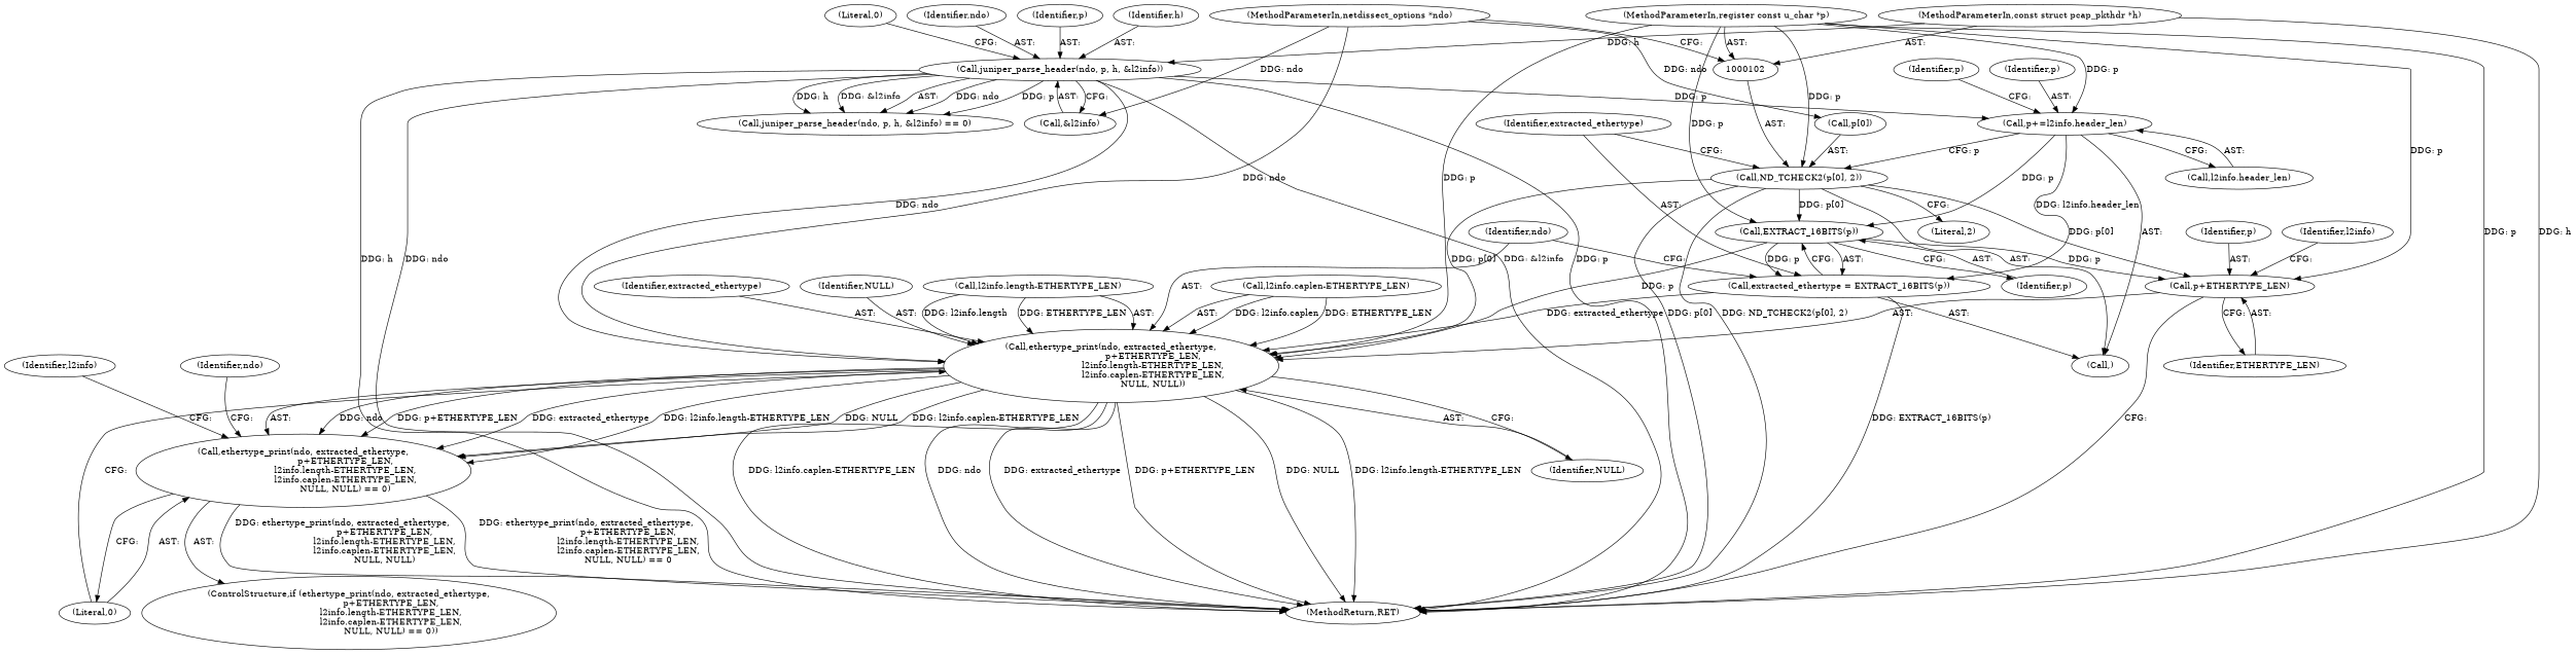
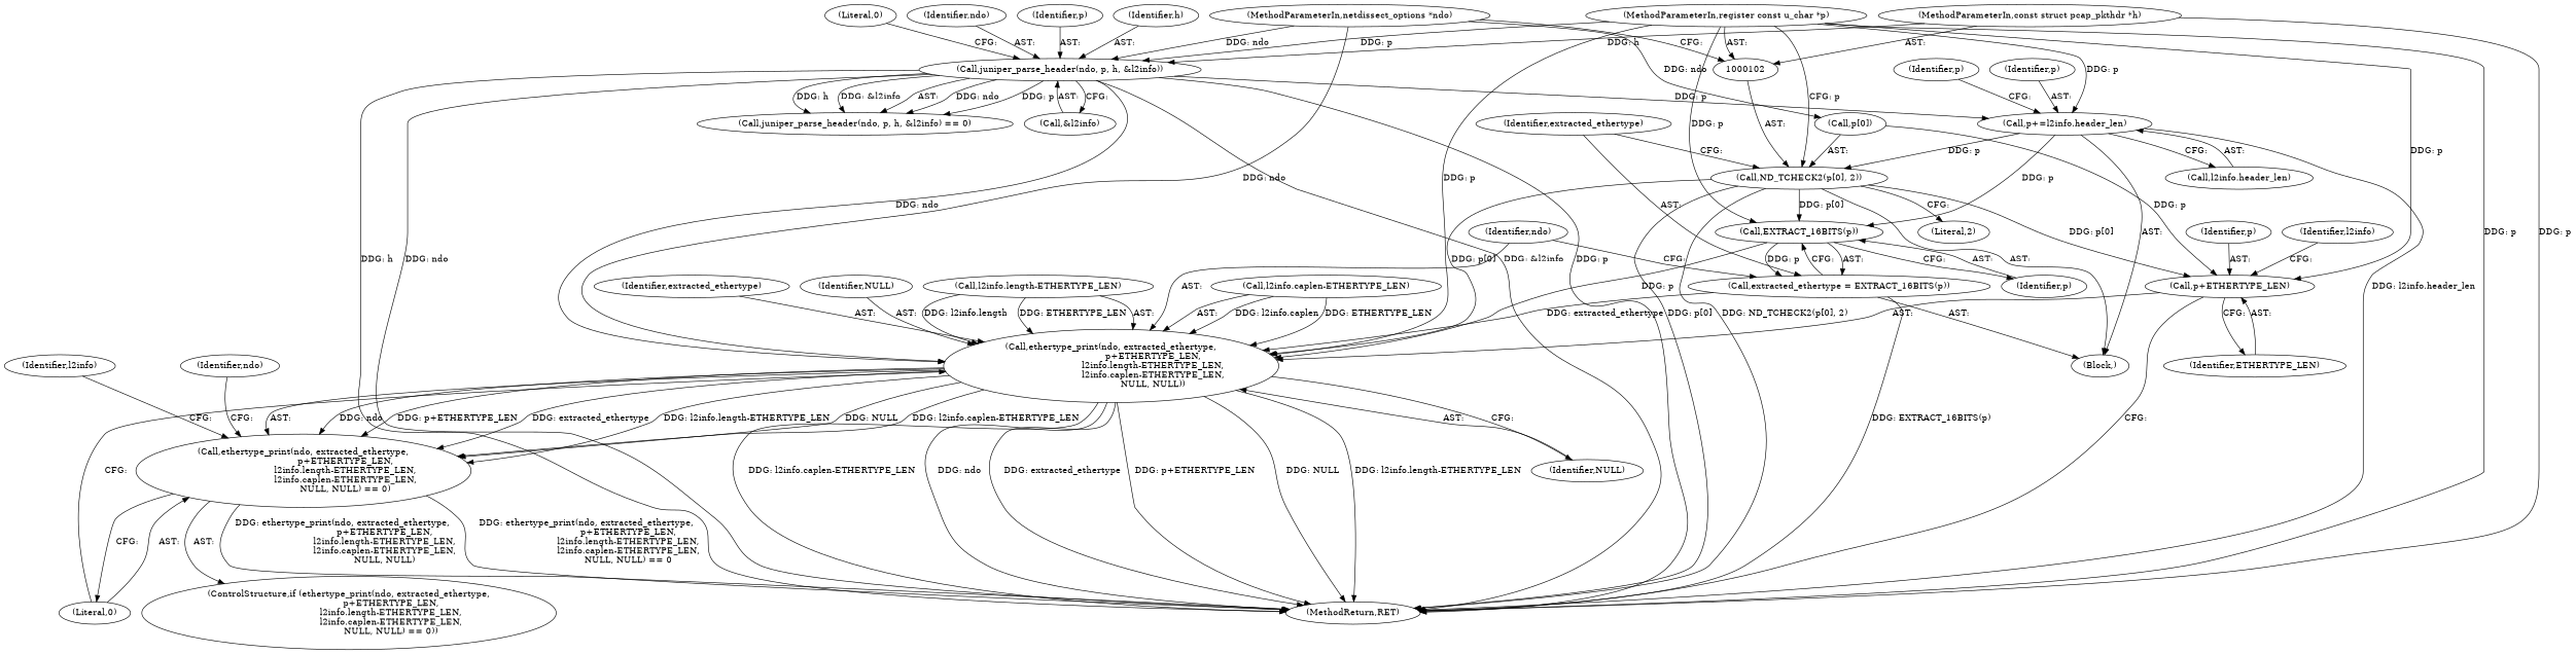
  digraph {
    n1 [label="(Call,ND_TCHECK2(p[0], 2))"]
    n2 [label="(Call,EXTRACT_16BITS(p))"]
    n3 [label="(Call,ethertype_print(ndo, extracted_ethertype,\n                              p+ETHERTYPE_LEN,\n                              l2info.length-ETHERTYPE_LEN,\n                              l2info.caplen-ETHERTYPE_LEN,\n                              NULL, NULL))"]
    n4 [label="(Call,p+ETHERTYPE_LEN)"]
    n5 [label="(Literal,2)"]
    n6 [label="(MethodReturn,RET)"]
-   n7 [label="(Call,)"]
+   n7 [label="(Block,)"]
    n8 [label="(Call,extracted_ethertype = EXTRACT_16BITS(p))"]
    n9 [label="(Identifier,p)"]
    n10 [label="(Call,ethertype_print(ndo, extracted_ethertype,\n                              p+ETHERTYPE_LEN,\n                              l2info.length-ETHERTYPE_LEN,\n                              l2info.caplen-ETHERTYPE_LEN,\n                              NULL, NULL) == 0)"]
    n11 [label="(Identifier,NULL)"]
    n12 [label="(Identifier,ETHERTYPE_LEN)"]
    n13 [label="(Call,p+=l2info.header_len)"]
    n14 [label="(Call,l2info.header_len)"]
    n15 [label="(Call,juniper_parse_header(ndo, p, h, &l2info))"]
    n16 [label="(Call,juniper_parse_header(ndo, p, h, &l2info) == 0)"]
    n17 [label="(Call,&l2info)"]
    n18 [label="(MethodParameterIn,netdissect_options *ndo)"]
    1000102
    n20 [label="(Call,p[0])"]
    n21 [label="(MethodParameterIn,register const u_char *p)"]
    n22 [label="(MethodParameterIn,const struct pcap_pkthdr *h)"]
    n23 [label="(Literal,0)"]
    n24 [label="(ControlStructure,if (ethertype_print(ndo, extracted_ethertype,\n                              p+ETHERTYPE_LEN,\n                              l2info.length-ETHERTYPE_LEN,\n                              l2info.caplen-ETHERTYPE_LEN,\n                              NULL, NULL) == 0))"]
    n25 [label="(Identifier,extracted_ethertype)"]
    n26 [label="(Identifier,h)"]
    n27 [label="(Identifier,l2info)"]
    n28 [label="(Literal,0)"]
    n29 [label="(Identifier,ndo)"]
    n30 [label="(Identifier,ndo)"]
    n31 [label="(Identifier,p)"]
    n32 [label="(Identifier,p)"]
    n33 [label="(Identifier,NULL)"]
    n34 [label="(Identifier,extracted_ethertype)"]
    n35 [label="(Identifier,ndo)"]
    n36 [label="(Identifier,p)"]
    n37 [label="(Call,l2info.length-ETHERTYPE_LEN)"]
    n38 [label="(Identifier,l2info)"]
    n39 [label="(Identifier,p)"]
    n40 [label="(Call,l2info.caplen-ETHERTYPE_LEN)"]
    n1 -> n2 [label="DDG: p[0]"]
    n1 -> n3 [label="DDG: p[0]"]
    n1 -> n4 [label="DDG: p[0]"]
    n1 -> n5 [label="CFG: "]
    n1 -> n6 [label="DDG: p[0]"]
    n1 -> n6 [label="DDG: ND_TCHECK2(p[0], 2)"]
    n1 -> n7 [label="AST: "]
    n2 -> n3 [label="DDG: p"]
-   n2 -> n4 [label="DDG: p"]
+   n20 -> n4 [label="DDG: p"]
    n2 -> n8 [label="AST: "]
    n2 -> n8 [label="DDG: p"]
    n2 -> n9 [label="CFG: "]
    n3 -> n6 [label="DDG: NULL"]
    n3 -> n6 [label="DDG: l2info.length-ETHERTYPE_LEN"]
    n3 -> n6 [label="DDG: l2info.caplen-ETHERTYPE_LEN"]
    n3 -> n6 [label="DDG: ndo"]
    n3 -> n6 [label="DDG: extracted_ethertype"]
    n3 -> n6 [label="DDG: p+ETHERTYPE_LEN"]
    n3 -> n10 [label="AST: "]
    n3 -> n10 [label="DDG: ndo"]
    n3 -> n10 [label="DDG: p+ETHERTYPE_LEN"]
    n3 -> n10 [label="DDG: extracted_ethertype"]
    n3 -> n10 [label="DDG: l2info.length-ETHERTYPE_LEN"]
    n3 -> n10 [label="DDG: NULL"]
    n3 -> n10 [label="DDG: l2info.caplen-ETHERTYPE_LEN"]
    n3 -> n11 [label="CFG: "]
    n4 -> n3 [label="AST: "]
    n4 -> n6 [label="CFG: "]
    n4 -> n12 [label="CFG: "]
    n8 -> n2 [label="CFG: "]
    n8 -> n3 [label="DDG: extracted_ethertype"]
    n8 -> n6 [label="DDG: EXTRACT_16BITS(p)"]
    n8 -> n7 [label="AST: "]
    n9 -> n2 [label="AST: "]
    n10 -> n6 [label="DDG: ethertype_print(ndo, extracted_ethertype,\n                              p+ETHERTYPE_LEN,\n                              l2info.length-ETHERTYPE_LEN,\n                              l2info.caplen-ETHERTYPE_LEN,\n                              NULL, NULL) == 0"]
    n10 -> n6 [label="DDG: ethertype_print(ndo, extracted_ethertype,\n                              p+ETHERTYPE_LEN,\n                              l2info.length-ETHERTYPE_LEN,\n                              l2info.caplen-ETHERTYPE_LEN,\n                              NULL, NULL)"]
    n10 -> n23 [label="CFG: "]
    n10 -> n24 [label="AST: "]
    n11 -> n3 [label="AST: "]
    n12 -> n4 [label="AST: "]
-   n13 -> n1 [label="CFG: p"]
+   n13 -> n1 [label="DDG: p"]
    n13 -> n2 [label="DDG: p"]
-   n13 -> n8 [label="DDG: l2info.header_len"]
+   n13 -> n6 [label="DDG: l2info.header_len"]
    n13 -> n7 [label="AST: "]
    n13 -> n14 [label="CFG: "]
    n14 -> n13 [label="AST: "]
    n15 -> n3 [label="DDG: ndo"]
    n15 -> n6 [label="DDG: p"]
    n15 -> n6 [label="DDG: h"]
    n15 -> n6 [label="DDG: ndo"]
    n15 -> n6 [label="DDG: &l2info"]
    n15 -> n13 [label="DDG: p"]
    n15 -> n16 [label="AST: "]
    n15 -> n16 [label="DDG: ndo"]
    n15 -> n16 [label="DDG: p"]
    n15 -> n16 [label="DDG: h"]
    n15 -> n16 [label="DDG: &l2info"]
    n15 -> n17 [label="CFG: "]
    n17 -> n15 [label="AST: "]
    n18 -> n3 [label="DDG: ndo"]
-   n18 -> n17 [label="DDG: ndo"]
+   n18 -> n15 [label="DDG: ndo"]
    n18 -> 1000102 [label="CFG: "]
    n18 -> n20 [label="DDG: ndo"]
    1000102 -> n1 [label="AST: "]
    n20 -> n1 [label="AST: "]
-   n21 -> n1 [label="DDG: p"]
+   n21 -> n1 [label="CFG: p"]
    n21 -> n2 [label="DDG: p"]
    n21 -> n3 [label="DDG: p"]
    n21 -> n4 [label="DDG: p"]
    n21 -> n6 [label="DDG: p"]
    n21 -> n13 [label="DDG: p"]
+   n21 -> n15 [label="DDG: p"]
    n21 -> 1000102 [label="AST: "]
-   n22 -> n6 [label="DDG: h"]
+   n22 -> n6 [label="DDG: p"]
    n22 -> n15 [label="DDG: h"]
    n22 -> 1000102 [label="AST: "]
    n23 -> n3 [label="CFG: "]
    n23 -> n10 [label="AST: "]
    n25 -> n3 [label="AST: "]
    n26 -> n15 [label="AST: "]
    n27 -> n10 [label="CFG: "]
    n28 -> n15 [label="CFG: "]
    n29 -> n10 [label="CFG: "]
    n30 -> n3 [label="AST: "]
    n30 -> n8 [label="CFG: "]
    n31 -> n4 [label="AST: "]
    n32 -> n13 [label="CFG: "]
    n33 -> n3 [label="AST: "]
    n34 -> n1 [label="CFG: "]
    n34 -> n8 [label="AST: "]
    n35 -> n15 [label="AST: "]
    n36 -> n13 [label="AST: "]
    n37 -> n3 [label="AST: "]
    n37 -> n3 [label="DDG: l2info.length"]
    n37 -> n3 [label="DDG: ETHERTYPE_LEN"]
    n38 -> n4 [label="CFG: "]
    n39 -> n15 [label="AST: "]
    n40 -> n3 [label="AST: "]
    n40 -> n3 [label="DDG: l2info.caplen"]
    n40 -> n3 [label="DDG: ETHERTYPE_LEN"]
  }
